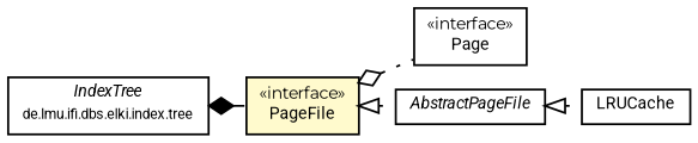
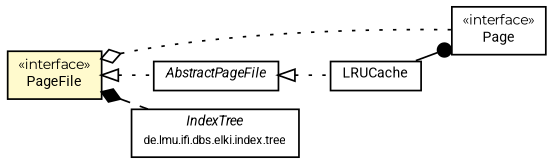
  digraph {
    fontname=Montserrat
    nodesep=0.15
    rankdir=LR
    ranksep=0.25
    node [fontcolor=black fontname=Montserrat fontsize=8 margin=0 shape=plaintext]
    edge [color=black fontname=Montserrat fontsize=7 labelfontname=Roboto labelfontsize=7 style=dotted arrowtail=empty dir=back]
    n1 [height=0 label=<<table title="de.lmu.ifi.dbs.elki.persistent.LRUCache" border="0" cellborder="1" cellspacing="0" cellpadding="2" href="LRUCache.html" target="_parent"> 		<tr><td><table border="0" cellspacing="0" cellpadding="1"> 		<tr><td align="center" balign="center"> <font face="Roboto">LRUCache</font> </td></tr> 		</table></td></tr> 		</table>> width=0]
    n2 [height=0 label=<<table title="de.lmu.ifi.dbs.elki.persistent.Page" border="0" cellborder="1" cellspacing="0" cellpadding="2" href="Page.html" target="_parent"> 		<tr><td><table border="0" cellspacing="0" cellpadding="1"> 		<tr><td align="center" balign="center"> &#171;interface&#187; </td></tr> 		<tr><td align="center" balign="center"> <font face="Roboto">Page</font> </td></tr> 		</table></td></tr> 		</table>> width=0]
    n3 [height=0 label=<<table title="de.lmu.ifi.dbs.elki.persistent.PageFile" border="0" cellborder="1" cellspacing="0" cellpadding="2" bgcolor="lemonChiffon" href="PageFile.html" target="_parent"> 		<tr><td><table border="0" cellspacing="0" cellpadding="1"> 		<tr><td align="center" balign="center"> &#171;interface&#187; </td></tr> 		<tr><td align="center" balign="center"> <font face="Roboto">PageFile</font> </td></tr> 		</table></td></tr> 		</table>> width=0]
    n4 [height=0 label=<<table title="de.lmu.ifi.dbs.elki.persistent.AbstractPageFile" border="0" cellborder="1" cellspacing="0" cellpadding="2" href="AbstractPageFile.html" target="_parent"> 		<tr><td><table border="0" cellspacing="0" cellpadding="1"> 		<tr><td align="center" balign="center"> <font face="Roboto"><i>AbstractPageFile</i></font> </td></tr> 		</table></td></tr> 		</table>> width=0]
    n5 [height=0 label=<<table title="de.lmu.ifi.dbs.elki.index.tree.IndexTree" border="0" cellborder="1" cellspacing="0" cellpadding="2" href="../index/tree/IndexTree.html" target="_parent"> 		<tr><td><table border="0" cellspacing="0" cellpadding="1"> 		<tr><td align="center" balign="center"> <font face="Roboto"><i>IndexTree</i></font> </td></tr> 		<tr><td align="center" balign="center"> <font face="Roboto" point-size="7.0">de.lmu.ifi.dbs.elki.index.tree</font> </td></tr> 		</table></td></tr> 		</table>> width=0]
+   n1 -> n2 [arrowhead=dot headlabel="*" style=solid weight=1 arrowtail="" dir=""]
    n3 -> n2 [arrowhead=none arrowtail=ediamond weight=4]
    n3 -> n4 [weight=9]
    n4 -> n1 [weight=10]
-   n5 -> n3 [arrowhead=none arrowtail=diamond style=dashed weight=6]
+   n3 -> n5 [arrowhead=none arrowtail=diamond style=dashed weight=6]
  }
